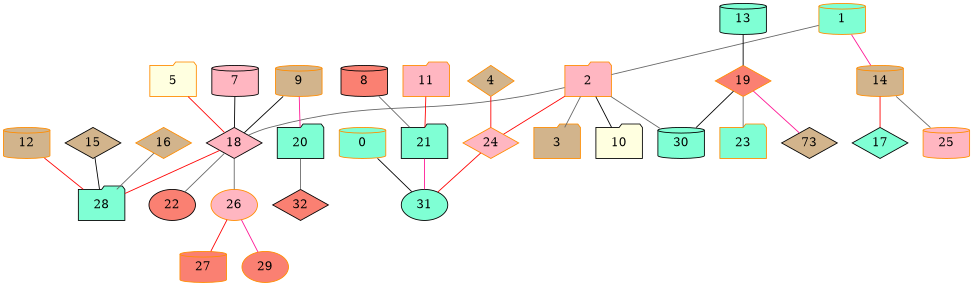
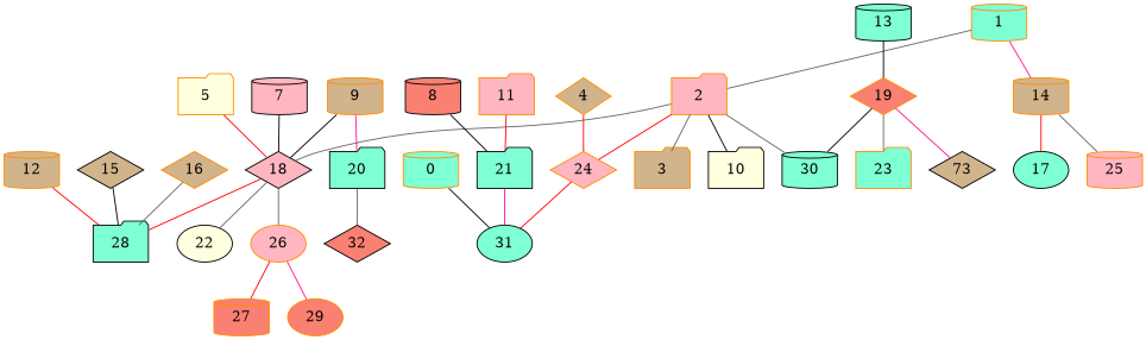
  graph {
    node [color=darkorange fillcolor=aquamarine shape=cylinder style=filled]
    edge [color=gray40 weight=1.0]
    2 [fillcolor=lightpink shape=folder]
    1
    14 [fillcolor=tan]
    3 [fillcolor=tan shape=folder]
    10 [color=black fillcolor=lightyellow shape=folder]
    18 [color=black fillcolor=lightpink shape=diamond]
    24 [fillcolor=lightpink shape=diamond]
    30 [color=black]
-   17 [color=black shape=diamond]
+   17 [color=black shape=ellipse]
    25 [fillcolor=lightpink]
    28 [color=black shape=folder]
-   22 [color=black fillcolor=salmon shape=ellipse]
+   22 [color=black fillcolor=lightyellow shape=ellipse]
    26 [fillcolor=lightpink shape=ellipse]
    31 [color=black shape=ellipse]
    4 [fillcolor=tan shape=diamond]
    5 [fillcolor=lightyellow shape=folder]
    n17 [label=0]
    7 [color=black fillcolor=lightpink]
    8 [color=black fillcolor=salmon]
    21 [color=black shape=folder]
    9 [fillcolor=tan]
    20 [color=black shape=folder]
    32 [color=black fillcolor=salmon shape=diamond]
    11 [fillcolor=lightpink shape=folder]
    12 [fillcolor=tan]
    13 [color=black]
    19 [fillcolor=salmon shape=diamond]
    23 [shape=folder]
    n29 [color=black fillcolor=tan label=73 shape=diamond]
    15 [color=black fillcolor=tan shape=diamond]
    16 [fillcolor=tan shape=diamond]
    27 [fillcolor=salmon]
    29 [fillcolor=salmon shape=ellipse]
    2 -- 3
    2 -- 10 [color=black]
    2 -- 18
    2 -- 24 [color=red]
    2 -- 30
    1 -- 2
    1 -- 14 [color=deeppink]
    14 -- 17 [color=red]
    14 -- 25
    18 -- 28 [color=red]
    18 -- 22
    18 -- 26
    24 -- 31 [color=red]
    26 -- 27 [color=red]
    26 -- 29 [color=deeppink]
    4 -- 24 [color=red]
    5 -- 18 [color=red]
    n17 -- 31 [color=black]
    7 -- 18 [color=black]
-   8 -- 21
+   8 -- 21 [color=black]
    21 -- 31 [color=deeppink]
    9 -- 18 [color=black]
    9 -- 20 [color=deeppink]
    20 -- 32
    11 -- 21 [color=red]
    12 -- 28 [color=red]
    13 -- 19 [color=black]
    19 -- 30 [color=black]
    19 -- 23
    19 -- n29 [color=deeppink]
    15 -- 28 [color=black]
    16 -- 28
  }
